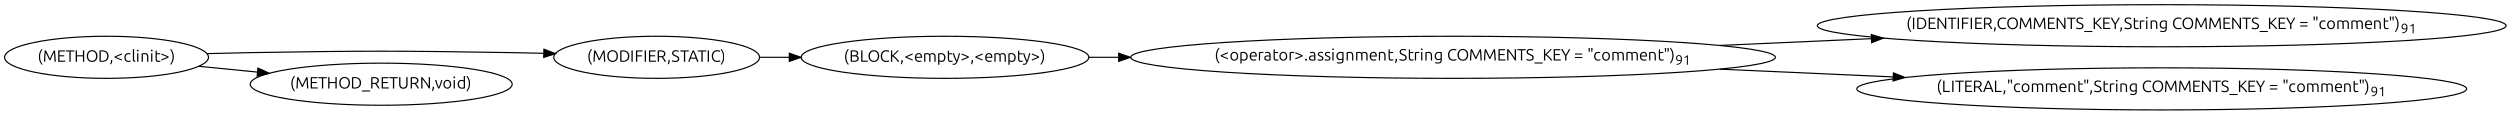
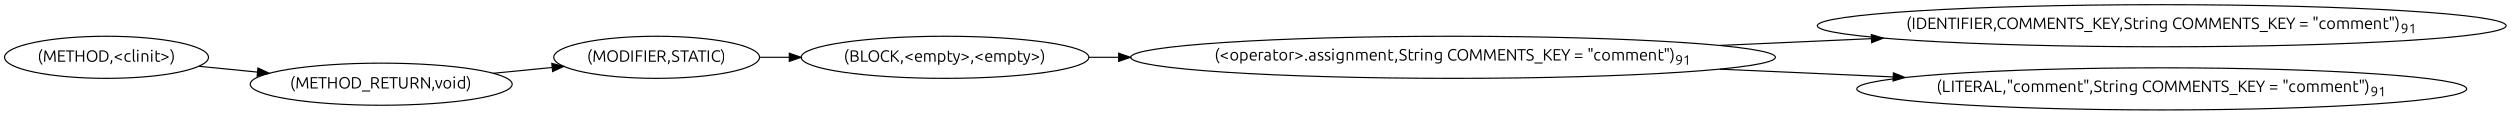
  digraph {
    fontname=Ubuntu
    rankdir=LR
    node [fontname=Ubuntu]
    edge [fontname=Ubuntu]
    n1 [label=<(METHOD,&lt;clinit&gt;)>]
    n2 [label=<(MODIFIER,STATIC)>]
    n3 [label=<(METHOD_RETURN,void)>]
    n4 [label=<(BLOCK,&lt;empty&gt;,&lt;empty&gt;)>]
    n5 [label=<(&lt;operator&gt;.assignment,String COMMENTS_KEY = &quot;comment&quot;)<SUB>91</SUB>>]
    n6 [label=<(IDENTIFIER,COMMENTS_KEY,String COMMENTS_KEY = &quot;comment&quot;)<SUB>91</SUB>>]
    n7 [label=<(LITERAL,&quot;comment&quot;,String COMMENTS_KEY = &quot;comment&quot;)<SUB>91</SUB>>]
-   n1 -> n2
+   n3 -> n2
    n1 -> n3
    n2 -> n4
    n4 -> n5
    n5 -> n6
    n5 -> n7
  }
